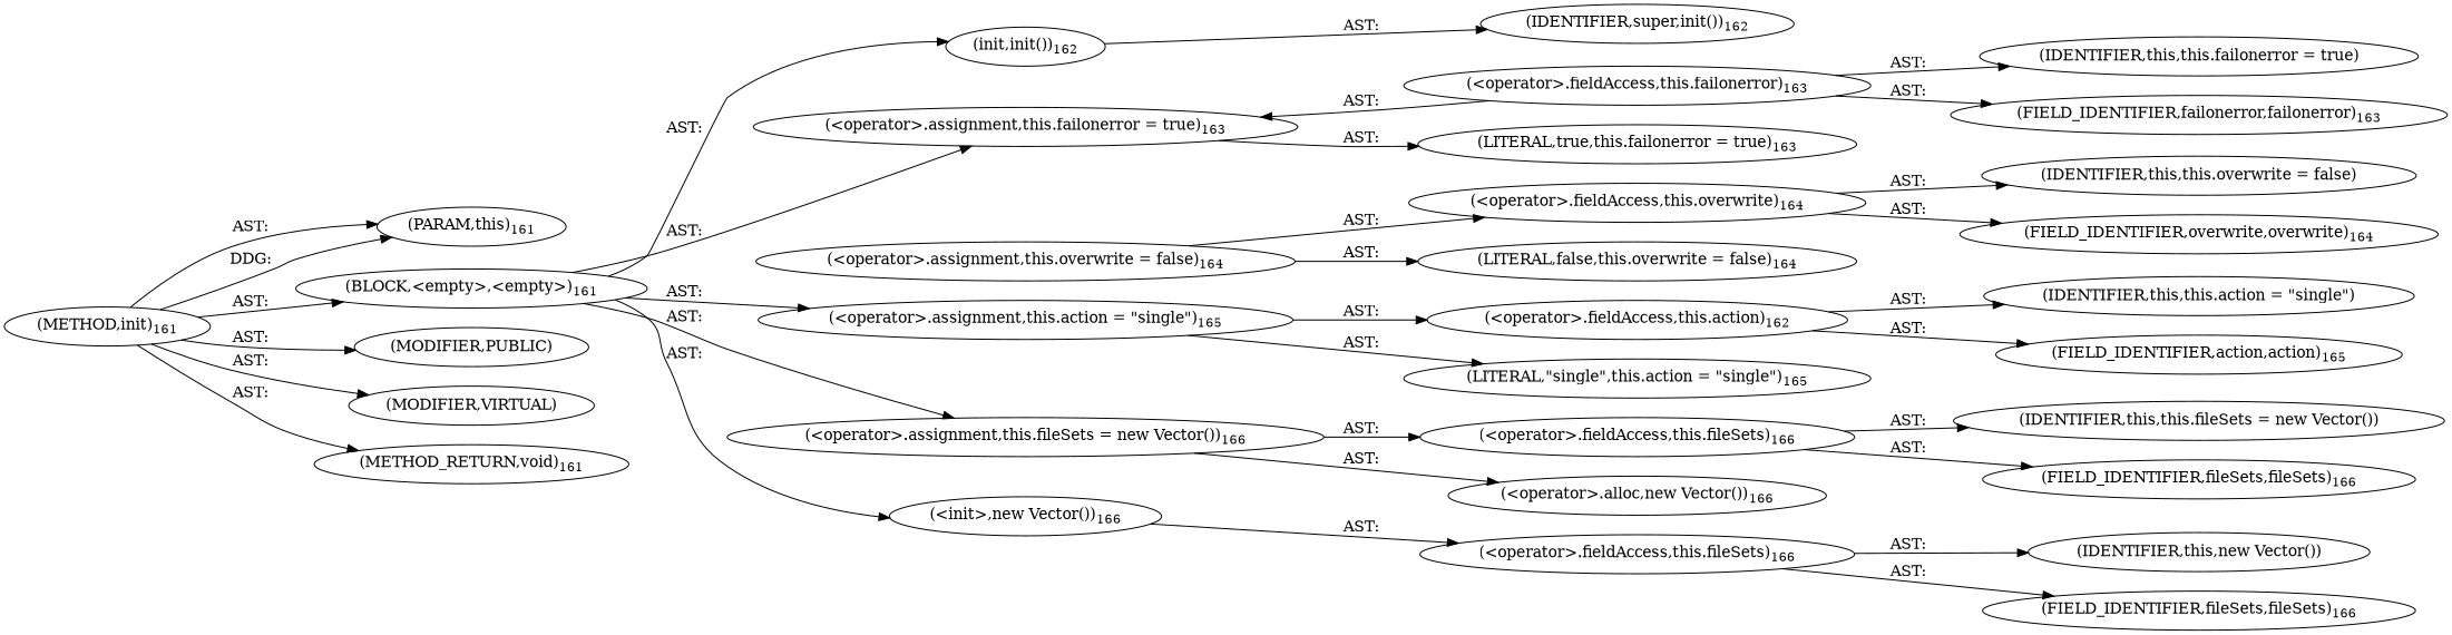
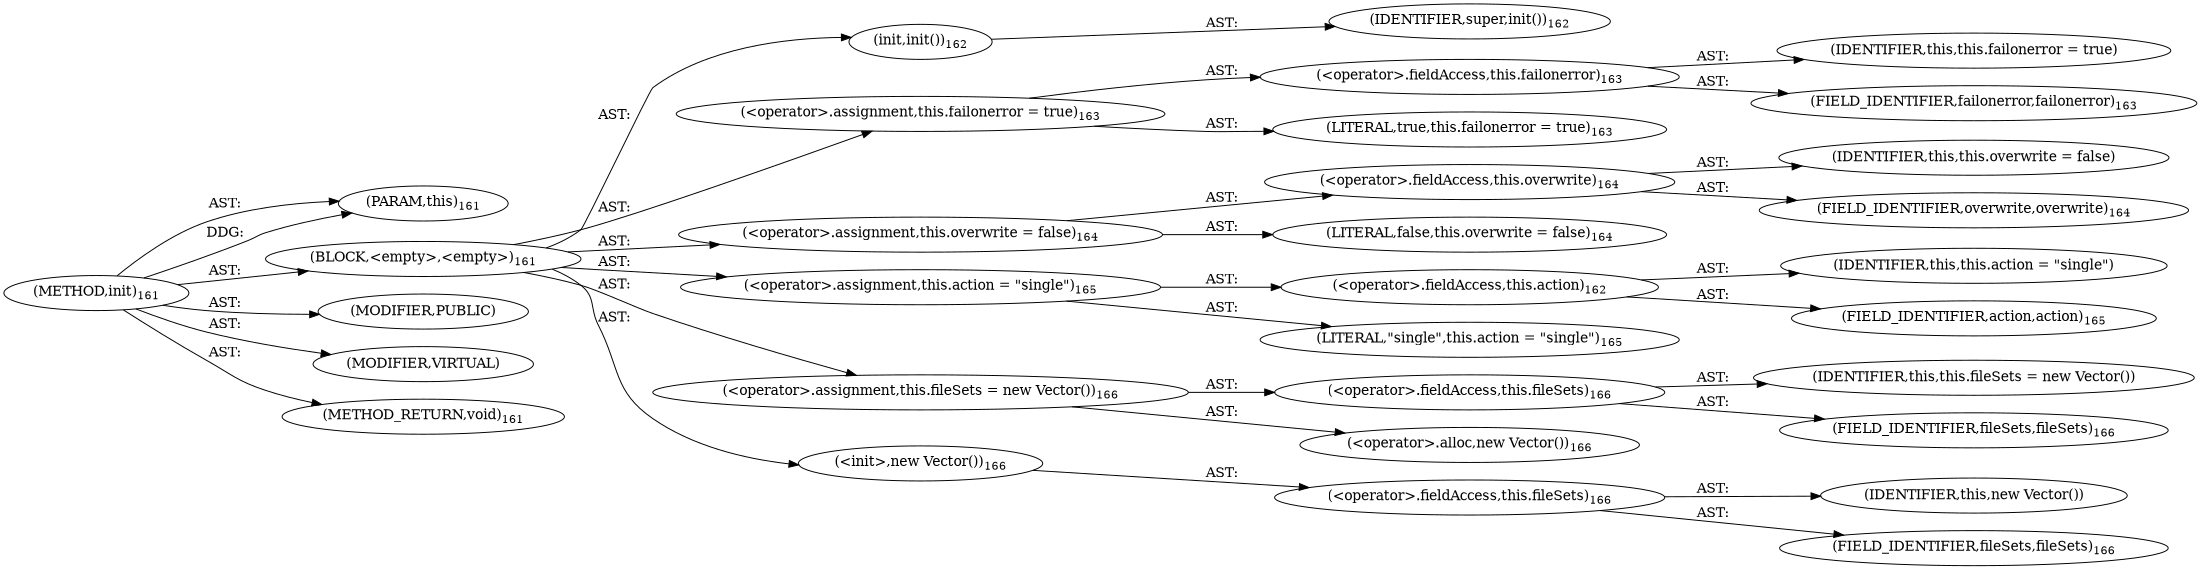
  digraph {
    rankdir=LR
    n1 [label=<(METHOD,init)<SUB>161</SUB>>]
    n2 [label=<(PARAM,this)<SUB>161</SUB>>]
    n3 [label=<(BLOCK,&lt;empty&gt;,&lt;empty&gt;)<SUB>161</SUB>>]
    n4 [label=<(MODIFIER,PUBLIC)>]
    n5 [label=<(MODIFIER,VIRTUAL)>]
    n6 [label=<(METHOD_RETURN,void)<SUB>161</SUB>>]
    n7 [label=<(init,init())<SUB>162</SUB>>]
    n8 [label=<(&lt;operator&gt;.assignment,this.failonerror = true)<SUB>163</SUB>>]
    n9 [label=<(&lt;operator&gt;.assignment,this.overwrite = false)<SUB>164</SUB>>]
    n10 [label=<(&lt;operator&gt;.assignment,this.action = &quot;single&quot;)<SUB>165</SUB>>]
    n11 [label=<(&lt;operator&gt;.assignment,this.fileSets = new Vector())<SUB>166</SUB>>]
    n12 [label=<(&lt;init&gt;,new Vector())<SUB>166</SUB>>]
    n13 [label=<(IDENTIFIER,super,init())<SUB>162</SUB>>]
    n14 [label=<(&lt;operator&gt;.fieldAccess,this.failonerror)<SUB>163</SUB>>]
    n15 [label=<(LITERAL,true,this.failonerror = true)<SUB>163</SUB>>]
    n16 [label=<(&lt;operator&gt;.fieldAccess,this.overwrite)<SUB>164</SUB>>]
    n17 [label=<(LITERAL,false,this.overwrite = false)<SUB>164</SUB>>]
    n18 [label=<(&lt;operator&gt;.fieldAccess,this.action)<SUB>162</SUB>>]
    n19 [label=<(LITERAL,&quot;single&quot;,this.action = &quot;single&quot;)<SUB>165</SUB>>]
    n20 [label=<(&lt;operator&gt;.fieldAccess,this.fileSets)<SUB>166</SUB>>]
    n21 [label=<(&lt;operator&gt;.alloc,new Vector())<SUB>166</SUB>>]
    n22 [label=<(&lt;operator&gt;.fieldAccess,this.fileSets)<SUB>166</SUB>>]
    n23 [label=<(IDENTIFIER,this,this.failonerror = true)>]
    n24 [label=<(FIELD_IDENTIFIER,failonerror,failonerror)<SUB>163</SUB>>]
    n25 [label=<(IDENTIFIER,this,this.overwrite = false)>]
    n26 [label=<(FIELD_IDENTIFIER,overwrite,overwrite)<SUB>164</SUB>>]
    n27 [label=<(IDENTIFIER,this,this.action = &quot;single&quot;)>]
    n28 [label=<(FIELD_IDENTIFIER,action,action)<SUB>165</SUB>>]
    n29 [label=<(IDENTIFIER,this,this.fileSets = new Vector())>]
    n30 [label=<(FIELD_IDENTIFIER,fileSets,fileSets)<SUB>166</SUB>>]
    n31 [label=<(IDENTIFIER,this,new Vector())>]
    n32 [label=<(FIELD_IDENTIFIER,fileSets,fileSets)<SUB>166</SUB>>]
    n1 -> n2 [label="AST: "]
    n1 -> n2 [label="DDG: "]
    n1 -> n3 [label="AST: "]
    n1 -> n4 [label="AST: "]
    n1 -> n5 [label="AST: "]
    n1 -> n6 [label="AST: "]
    n3 -> n7 [label="AST: "]
    n3 -> n8 [label="AST: "]
+   n3 -> n9 [label="AST: "]
    n3 -> n10 [label="AST: "]
    n3 -> n11 [label="AST: "]
    n3 -> n12 [label="AST: "]
    n7 -> n13 [label="AST: "]
-   n14 -> n8 [label="AST: "]
+   n8 -> n14 [label="AST: "]
    n8 -> n15 [label="AST: "]
    n9 -> n16 [label="AST: "]
    n9 -> n17 [label="AST: "]
    n10 -> n18 [label="AST: "]
    n10 -> n19 [label="AST: "]
    n11 -> n20 [label="AST: "]
    n11 -> n21 [label="AST: "]
    n12 -> n22 [label="AST: "]
    n14 -> n23 [label="AST: "]
    n14 -> n24 [label="AST: "]
    n16 -> n25 [label="AST: "]
    n16 -> n26 [label="AST: "]
    n18 -> n27 [label="AST: "]
    n18 -> n28 [label="AST: "]
    n20 -> n29 [label="AST: "]
    n20 -> n30 [label="AST: "]
    n22 -> n31 [label="AST: "]
    n22 -> n32 [label="AST: "]
  }
